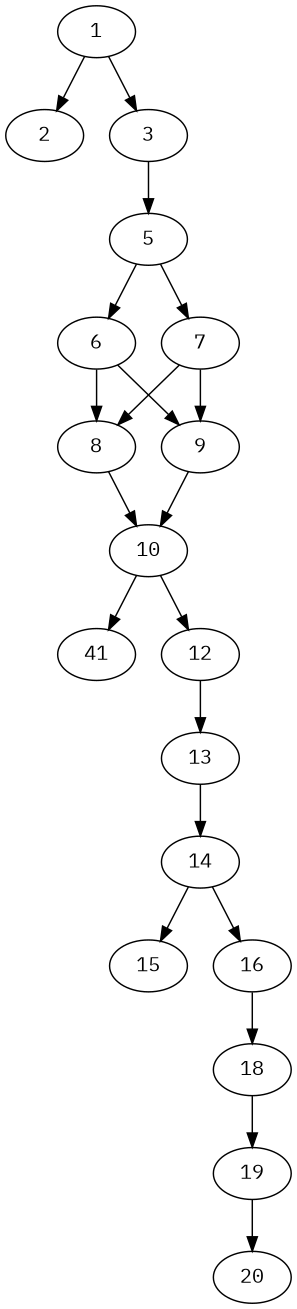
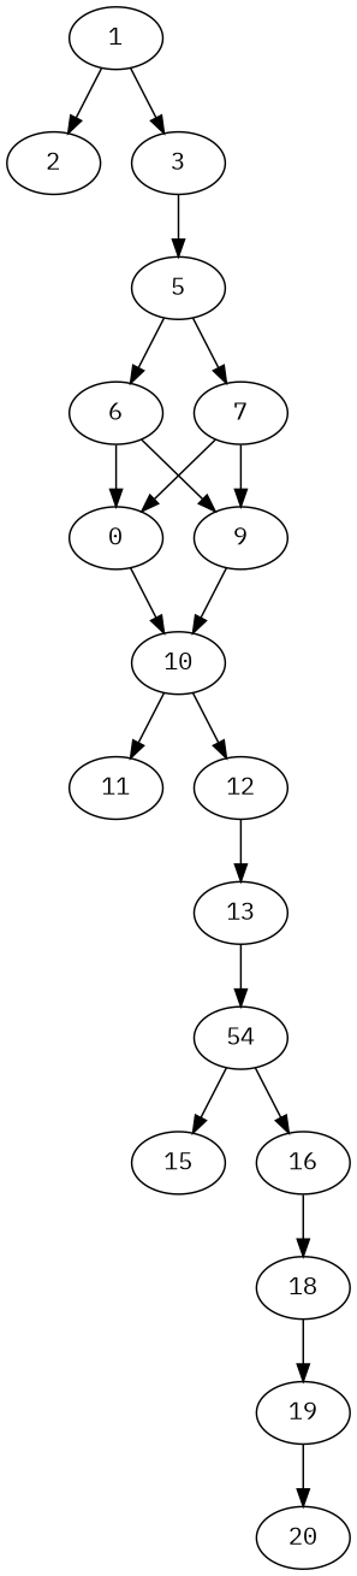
  digraph {
    fontname="IBM Plex Mono"
    node [alpha=0.14 fontname="IBM Plex Mono"]
    edge [fontname="IBM Plex Mono"]
    1 [alpha=0.18 expect_size=28998656]
    2 [alpha=0.12 expect_size=23614464]
    3 [alpha=0.04 expect_size=17638400]
    5 [expect_size=15342592]
    6 [alpha=0.17 expect_size=22219776]
    7 [alpha=0.11 expect_size=25908224]
-   8 [alpha=0.16 expect_size=52211712]
+   8 [alpha=0.16 expect_size=52211712 label=0]
    9 [alpha=0.19 expect_size=44412928]
    10 [alpha=0.03 expect_size=43454464]
-   11 [alpha=0.00 expect_size=32892928 label=41]
+   11 [alpha=0.00 expect_size=32892928]
    12 [alpha=0.09 expect_size=27804672]
    13 [alpha=0.20 expect_size=8701952]
-   14 [alpha=0.08 expect_size=17002496]
+   14 [alpha=0.08 expect_size=17002496 label=54]
    15 [alpha=0.16 expect_size=44984320]
    16 [alpha=0.09 expect_size=30358528]
    18 [alpha=0.05 expect_size=49871872]
    19 [alpha=0.20 expect_size=40526848]
    20 [expect_size=37156864]
    1 -> 2
    1 -> 3
    3 -> 5
    5 -> 6
    5 -> 7
    6 -> 8
    6 -> 9
    7 -> 8
    7 -> 9
    8 -> 10
    9 -> 10
    10 -> 11
    10 -> 12
    12 -> 13
    13 -> 14
    14 -> 15
    14 -> 16
    16 -> 18
    18 -> 19
    19 -> 20
  }
